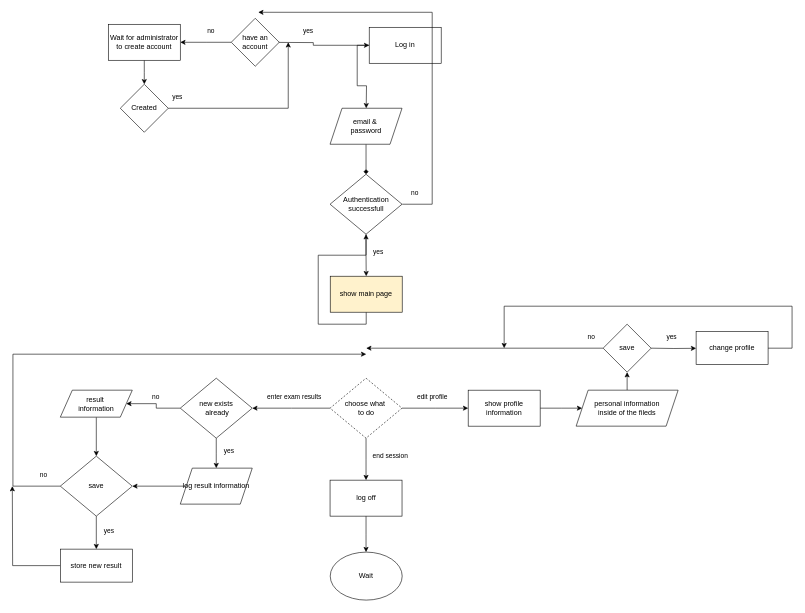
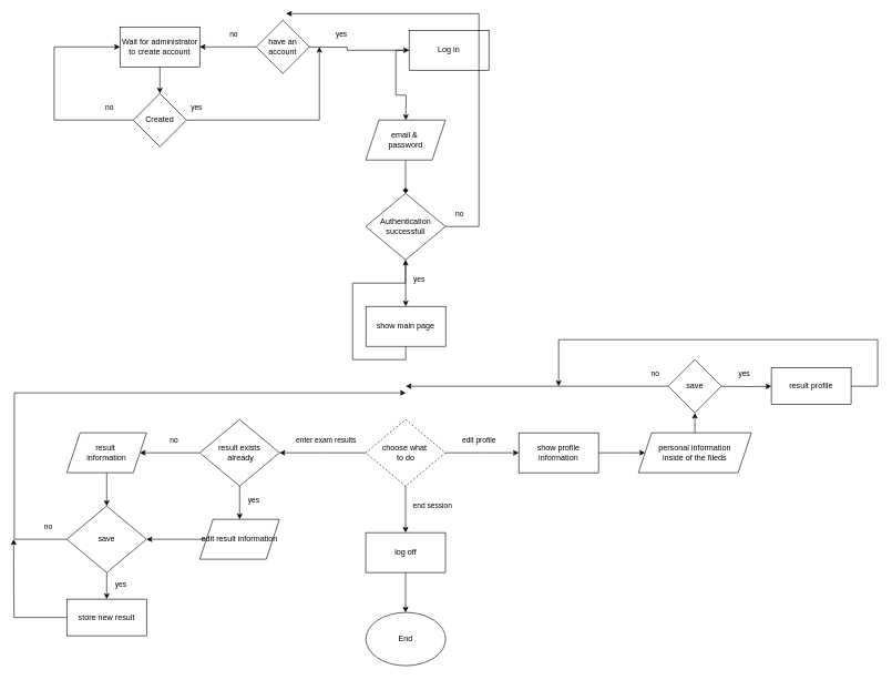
  <mxCell id="0" />
  <mxCell id="1" parent="0" />
  <mxCell id="2" style="edgeStyle=orthogonalEdgeStyle;rounded=0;orthogonalLoop=1;jettySize=auto;html=1;" parent="1" source="3" edge="1"><mxGeometry relative="1" as="geometry"><mxPoint x="240" y="140" as="targetPoint" /></mxGeometry></mxCell>
  <mxCell id="3" value="Wait for administrator to create account" style="rounded=0;whiteSpace=wrap;html=1;" parent="1" vertex="1"><mxGeometry x="180" y="40" width="120" height="60" as="geometry" /></mxCell>
- <mxCell id="4" value="Wait" style="ellipse;whiteSpace=wrap;html=1;" parent="1" vertex="1"><mxGeometry x="550" y="920" width="120" height="80" as="geometry" /></mxCell>
+ <mxCell id="4" value="End" style="ellipse;whiteSpace=wrap;html=1;" parent="1" vertex="1"><mxGeometry x="550" y="920" width="120" height="80" as="geometry" /></mxCell>
  <mxCell id="5" style="edgeStyle=orthogonalEdgeStyle;rounded=0;orthogonalLoop=1;jettySize=auto;html=1;" parent="1" source="9" edge="1"><mxGeometry relative="1" as="geometry"><mxPoint x="300" y="70" as="targetPoint" /></mxGeometry></mxCell>
  <mxCell id="6" value="no" style="edgeLabel;html=1;align=center;verticalAlign=middle;resizable=0;points=[];" parent="5" vertex="1" connectable="0"><mxGeometry x="-0.275" y="-1" relative="1" as="geometry"><mxPoint x="-4" y="-19" as="offset" /></mxGeometry></mxCell>
  <mxCell id="7" style="edgeStyle=orthogonalEdgeStyle;rounded=0;orthogonalLoop=1;jettySize=auto;html=1;entryX=0;entryY=0.5;entryDx=0;entryDy=0;" parent="1" target="11" edge="1"><mxGeometry relative="1" as="geometry"><mxPoint x="492.5" y="130" as="targetPoint" /><mxPoint x="427.5" y="70" as="sourcePoint" /><Array as="points" /></mxGeometry></mxCell>
  <mxCell id="8" value="yes" style="edgeLabel;html=1;align=center;verticalAlign=middle;resizable=0;points=[];" parent="7" vertex="1" connectable="0"><mxGeometry x="-0.587" y="-3" relative="1" as="geometry"><mxPoint x="45" y="-23" as="offset" /></mxGeometry></mxCell>
  <mxCell id="9" value="have an account" style="rhombus;whiteSpace=wrap;html=1;" parent="1" vertex="1"><mxGeometry x="385" y="30" width="80" height="80" as="geometry" /></mxCell>
  <mxCell id="10" style="edgeStyle=orthogonalEdgeStyle;rounded=0;orthogonalLoop=1;jettySize=auto;html=1;" parent="1" source="11" edge="1"><mxGeometry relative="1" as="geometry"><mxPoint x="610" y="180" as="targetPoint" /></mxGeometry></mxCell>
  <mxCell id="11" value="Log in" style="rounded=0;whiteSpace=wrap;html=1;" parent="1" vertex="1"><mxGeometry x="615" y="45" width="120" height="60" as="geometry" /></mxCell>
+ <mxCell id="12" style="edgeStyle=orthogonalEdgeStyle;rounded=0;orthogonalLoop=1;jettySize=auto;html=1;entryX=0;entryY=0.5;entryDx=0;entryDy=0;" parent="1" source="14" target="3" edge="1"><mxGeometry relative="1" as="geometry"><mxPoint x="80" y="60" as="targetPoint" /><Array as="points"><mxPoint x="81" y="180" /><mxPoint x="81" y="70" /></Array></mxGeometry></mxCell>
+ <mxCell id="13" value="no" style="edgeLabel;html=1;align=center;verticalAlign=middle;resizable=0;points=[];" parent="12" vertex="1" connectable="0"><mxGeometry x="-0.773" y="-1" relative="1" as="geometry"><mxPoint y="-19" as="offset" /></mxGeometry></mxCell>
  <mxCell id="14" value="Created" style="rhombus;whiteSpace=wrap;html=1;" parent="1" vertex="1"><mxGeometry x="200" y="140" width="80" height="80" as="geometry" /></mxCell>
  <mxCell id="15" style="edgeStyle=orthogonalEdgeStyle;rounded=0;orthogonalLoop=1;jettySize=auto;html=1;exitX=1;exitY=0.5;exitDx=0;exitDy=0;" parent="1" source="14" edge="1"><mxGeometry relative="1" as="geometry"><mxPoint x="480" y="70" as="targetPoint" /><Array as="points"><mxPoint x="480" y="180" /></Array></mxGeometry></mxCell>
  <mxCell id="16" value="yes" style="edgeLabel;html=1;align=center;verticalAlign=middle;resizable=0;points=[];" parent="15" vertex="1" connectable="0"><mxGeometry x="-0.905" y="2" relative="1" as="geometry"><mxPoint x="-1" y="-18" as="offset" /></mxGeometry></mxCell>
  <mxCell id="17" style="edgeStyle=orthogonalEdgeStyle;rounded=0;orthogonalLoop=1;jettySize=auto;html=1;" parent="1" edge="1"><mxGeometry relative="1" as="geometry"><mxPoint x="430" y="20" as="targetPoint" /><mxPoint x="670" y="340" as="sourcePoint" /><Array as="points"><mxPoint x="720" y="340" /><mxPoint x="720" y="20" /></Array></mxGeometry></mxCell>
  <mxCell id="18" value="no" style="edgeLabel;html=1;align=center;verticalAlign=middle;resizable=0;points=[];" parent="17" vertex="1" connectable="0"><mxGeometry x="-0.896" y="3" relative="1" as="geometry"><mxPoint x="-14" y="-17" as="offset" /></mxGeometry></mxCell>
  <mxCell id="19" style="edgeStyle=orthogonalEdgeStyle;rounded=0;orthogonalLoop=1;jettySize=auto;html=1;" parent="1" source="21" edge="1"><mxGeometry relative="1" as="geometry"><mxPoint x="610" y="460" as="targetPoint" /></mxGeometry></mxCell>
  <mxCell id="20" value="yes" style="edgeLabel;html=1;align=center;verticalAlign=middle;resizable=0;points=[];" parent="19" vertex="1" connectable="0"><mxGeometry x="-0.23" y="2" relative="1" as="geometry"><mxPoint x="18" y="2" as="offset" /></mxGeometry></mxCell>
  <mxCell id="21" value="&lt;div&gt;Authentication&lt;/div&gt;&lt;div&gt;successfull&lt;br&gt;&lt;/div&gt;" style="rhombus;whiteSpace=wrap;html=1;" parent="1" vertex="1"><mxGeometry x="549.71" y="290" width="120" height="100" as="geometry" /></mxCell>
  <mxCell id="22" value="" style="edgeStyle=orthogonalEdgeStyle;rounded=0;orthogonalLoop=1;jettySize=auto;html=1;exitX=0.5;exitY=1;exitDx=0;exitDy=0;" parent="1" source="23" target="21" edge="1"><mxGeometry relative="1" as="geometry"><mxPoint x="610.059" y="590" as="sourcePoint" /></mxGeometry></mxCell>
- <mxCell id="23" value="show main page" style="rounded=0;whiteSpace=wrap;html=1;fillColor=#fff2cc;" parent="1" vertex="1"><mxGeometry x="550" y="460" width="120" height="60" as="geometry" /></mxCell>
+ <mxCell id="23" value="show main page" style="rounded=0;whiteSpace=wrap;html=1;" parent="1" vertex="1"><mxGeometry x="550" y="460" width="120" height="60" as="geometry" /></mxCell>
  <mxCell id="24" style="edgeStyle=orthogonalEdgeStyle;rounded=0;orthogonalLoop=1;jettySize=auto;html=1;entryX=0.5;entryY=0;entryDx=0;entryDy=0;endArrow=diamond;" parent="1" source="25" target="21" edge="1"><mxGeometry relative="1" as="geometry" /></mxCell>
  <mxCell id="25" value="&lt;div&gt;email &amp;amp;&amp;nbsp;&lt;/div&gt;&lt;div&gt;password&lt;/div&gt;" style="shape=parallelogram;perimeter=parallelogramPerimeter;whiteSpace=wrap;html=1;fixedSize=1;" parent="1" vertex="1"><mxGeometry x="549.71" y="180" width="120" height="60" as="geometry" /></mxCell>
  <mxCell id="26" style="edgeStyle=orthogonalEdgeStyle;rounded=0;orthogonalLoop=1;jettySize=auto;html=1;" parent="1" source="31" edge="1"><mxGeometry relative="1" as="geometry"><mxPoint x="420" y="680" as="targetPoint" /></mxGeometry></mxCell>
  <mxCell id="27" value="enter exam results" style="edgeLabel;html=1;align=center;verticalAlign=middle;resizable=0;points=[];" parent="26" vertex="1" connectable="0"><mxGeometry x="-0.299" relative="1" as="geometry"><mxPoint x="-14" y="-20" as="offset" /></mxGeometry></mxCell>
  <mxCell id="28" style="edgeStyle=orthogonalEdgeStyle;rounded=0;orthogonalLoop=1;jettySize=auto;html=1;" parent="1" source="31" edge="1"><mxGeometry relative="1" as="geometry"><mxPoint x="780" y="680" as="targetPoint" /></mxGeometry></mxCell>
  <mxCell id="29" style="edgeStyle=orthogonalEdgeStyle;rounded=0;orthogonalLoop=1;jettySize=auto;html=1;" parent="1" source="31" edge="1"><mxGeometry relative="1" as="geometry"><mxPoint x="609.71" y="800" as="targetPoint" /></mxGeometry></mxCell>
  <mxCell id="30" value="end session" style="edgeLabel;html=1;align=center;verticalAlign=middle;resizable=0;points=[];" parent="29" vertex="1" connectable="0"><mxGeometry x="-0.319" y="1" relative="1" as="geometry"><mxPoint x="39" y="6" as="offset" /></mxGeometry></mxCell>
  <mxCell id="31" value="&lt;div&gt;choose what&amp;nbsp;&lt;/div&gt;&lt;div&gt;to do&lt;/div&gt;" style="rhombus;whiteSpace=wrap;html=1;dashed=1;" parent="1" vertex="1"><mxGeometry x="549.71" y="630" width="120" height="100" as="geometry" /></mxCell>
  <mxCell id="32" value="edit profile" style="edgeLabel;html=1;align=center;verticalAlign=middle;resizable=0;points=[];" parent="1" vertex="1" connectable="0"><mxGeometry x="719.999" y="660" as="geometry" /></mxCell>
  <mxCell id="33" style="edgeStyle=orthogonalEdgeStyle;rounded=0;orthogonalLoop=1;jettySize=auto;html=1;" parent="1" source="34" edge="1"><mxGeometry relative="1" as="geometry"><mxPoint x="609.71" y="920" as="targetPoint" /></mxGeometry></mxCell>
  <mxCell id="34" value="log off" style="rounded=0;whiteSpace=wrap;html=1;" parent="1" vertex="1"><mxGeometry x="549.71" y="800" width="120" height="60" as="geometry" /></mxCell>
  <mxCell id="35" style="edgeStyle=orthogonalEdgeStyle;rounded=0;orthogonalLoop=1;jettySize=auto;html=1;" parent="1" source="36" edge="1"><mxGeometry relative="1" as="geometry"><mxPoint x="970" y="680" as="targetPoint" /></mxGeometry></mxCell>
  <mxCell id="36" value="show profile information" style="rounded=0;whiteSpace=wrap;html=1;" parent="1" vertex="1"><mxGeometry x="780" y="650" width="120" height="60" as="geometry" /></mxCell>
  <mxCell id="37" style="edgeStyle=orthogonalEdgeStyle;rounded=0;orthogonalLoop=1;jettySize=auto;html=1;entryX=0.5;entryY=1;entryDx=0;entryDy=0;" parent="1" source="38" edge="1"><mxGeometry relative="1" as="geometry"><mxPoint x="1045" y="620" as="targetPoint" /></mxGeometry></mxCell>
  <mxCell id="38" value="&lt;div&gt;personal information &lt;br&gt;&lt;/div&gt;&lt;div&gt;inside of the fileds&lt;br&gt;&lt;/div&gt;" style="shape=parallelogram;perimeter=parallelogramPerimeter;whiteSpace=wrap;html=1;fixedSize=1;" parent="1" vertex="1"><mxGeometry x="960" y="650" width="170" height="60" as="geometry" /></mxCell>
  <mxCell id="39" style="edgeStyle=orthogonalEdgeStyle;rounded=0;orthogonalLoop=1;jettySize=auto;html=1;" parent="1" edge="1"><mxGeometry relative="1" as="geometry"><mxPoint x="610" y="580" as="targetPoint" /><mxPoint x="1005" y="580" as="sourcePoint" /></mxGeometry></mxCell>
  <mxCell id="40" value="no" style="edgeLabel;html=1;align=center;verticalAlign=middle;resizable=0;points=[];" parent="39" vertex="1" connectable="0"><mxGeometry x="-0.738" y="-3" relative="1" as="geometry"><mxPoint x="31" y="-17" as="offset" /></mxGeometry></mxCell>
  <mxCell id="41" style="edgeStyle=orthogonalEdgeStyle;rounded=0;orthogonalLoop=1;jettySize=auto;html=1;exitX=1;exitY=0.5;exitDx=0;exitDy=0;" parent="1" edge="1"><mxGeometry relative="1" as="geometry"><mxPoint x="1160" y="580.207" as="targetPoint" /><mxPoint x="1085" y="580" as="sourcePoint" /></mxGeometry></mxCell>
  <mxCell id="42" value="yes " style="edgeLabel;html=1;align=center;verticalAlign=middle;resizable=0;points=[];" parent="41" vertex="1" connectable="0"><mxGeometry x="-0.104" relative="1" as="geometry"><mxPoint y="-20" as="offset" /></mxGeometry></mxCell>
  <mxCell id="43" value="save" style="rhombus;whiteSpace=wrap;html=1;" parent="1" vertex="1"><mxGeometry x="1005" y="540" width="80" height="80" as="geometry" /></mxCell>
  <mxCell id="44" value="" style="edgeStyle=orthogonalEdgeStyle;rounded=0;orthogonalLoop=1;jettySize=auto;html=1;exitX=1;exitY=0.5;exitDx=0;exitDy=0;" parent="1" source="45" edge="1"><mxGeometry relative="1" as="geometry"><mxPoint x="840" y="580" as="targetPoint" /><Array as="points"><mxPoint x="1320" y="580" /><mxPoint x="1320" y="510" /><mxPoint x="840" y="510" /><mxPoint x="840" y="580" /></Array></mxGeometry></mxCell>
- <mxCell id="45" value="change profile" style="rounded=0;whiteSpace=wrap;html=1;" parent="1" vertex="1"><mxGeometry x="1160" y="552.5" width="120" height="55" as="geometry" /></mxCell>
+ <mxCell id="45" value="result profile" style="rounded=0;whiteSpace=wrap;html=1;" parent="1" vertex="1"><mxGeometry x="1160" y="552.5" width="120" height="55" as="geometry" /></mxCell>
  <mxCell id="46" style="edgeStyle=orthogonalEdgeStyle;rounded=0;orthogonalLoop=1;jettySize=auto;html=1;entryX=1;entryY=0.5;entryDx=0;entryDy=0;" parent="1" source="50" target="52" edge="1"><mxGeometry relative="1" as="geometry" /></mxCell>
  <mxCell id="47" value="no" style="edgeLabel;html=1;align=center;verticalAlign=middle;resizable=0;points=[];" parent="46" vertex="1" connectable="0"><mxGeometry x="-0.336" y="-1" relative="1" as="geometry"><mxPoint x="-10" y="-19" as="offset" /></mxGeometry></mxCell>
  <mxCell id="48" style="edgeStyle=orthogonalEdgeStyle;rounded=0;orthogonalLoop=1;jettySize=auto;html=1;" parent="1" source="50" edge="1"><mxGeometry relative="1" as="geometry"><mxPoint x="360" y="780" as="targetPoint" /></mxGeometry></mxCell>
  <mxCell id="49" value="yes" style="edgeLabel;html=1;align=center;verticalAlign=middle;resizable=0;points=[];" parent="48" vertex="1" connectable="0"><mxGeometry x="-0.309" y="1" relative="1" as="geometry"><mxPoint x="19" y="3" as="offset" /></mxGeometry></mxCell>
- <mxCell id="50" value="&lt;div&gt;new exists&lt;br&gt;&lt;/div&gt;&amp;nbsp;already" style="rhombus;whiteSpace=wrap;html=1;" parent="1" vertex="1"><mxGeometry x="300" y="630" width="120" height="100" as="geometry" /></mxCell>
+ <mxCell id="50" value="&lt;div&gt;result exists&lt;br&gt;&lt;/div&gt;&amp;nbsp;already" style="rhombus;whiteSpace=wrap;html=1;" parent="1" vertex="1"><mxGeometry x="300" y="630" width="120" height="100" as="geometry" /></mxCell>
  <mxCell id="51" style="edgeStyle=orthogonalEdgeStyle;rounded=0;orthogonalLoop=1;jettySize=auto;html=1;entryX=0.5;entryY=0;entryDx=0;entryDy=0;" parent="1" source="52" target="59" edge="1"><mxGeometry relative="1" as="geometry" /></mxCell>
- <mxCell id="52" value="&lt;div&gt;result&amp;nbsp;&lt;/div&gt;&lt;div&gt;information&lt;/div&gt;" style="shape=parallelogram;perimeter=parallelogramPerimeter;whiteSpace=wrap;html=1;fixedSize=1;" parent="1" vertex="1"><mxGeometry x="100" y="650" width="120" height="45" as="geometry" /></mxCell>
+ <mxCell id="52" value="&lt;div&gt;result&amp;nbsp;&lt;/div&gt;&lt;div&gt;information&lt;/div&gt;" style="shape=parallelogram;perimeter=parallelogramPerimeter;whiteSpace=wrap;html=1;fixedSize=1;" parent="1" vertex="1"><mxGeometry x="100" y="650" width="120" height="60" as="geometry" /></mxCell>
  <mxCell id="53" style="edgeStyle=orthogonalEdgeStyle;rounded=0;orthogonalLoop=1;jettySize=auto;html=1;entryX=1;entryY=0.5;entryDx=0;entryDy=0;" parent="1" source="54" target="59" edge="1"><mxGeometry relative="1" as="geometry" /></mxCell>
- <mxCell id="54" value="log result information" style="shape=parallelogram;perimeter=parallelogramPerimeter;whiteSpace=wrap;html=1;fixedSize=1;" parent="1" vertex="1"><mxGeometry x="300" y="780" width="120" height="60" as="geometry" /></mxCell>
+ <mxCell id="54" value="edit result information" style="shape=parallelogram;perimeter=parallelogramPerimeter;whiteSpace=wrap;html=1;fixedSize=1;" parent="1" vertex="1"><mxGeometry x="300" y="780" width="120" height="60" as="geometry" /></mxCell>
  <mxCell id="55" style="edgeStyle=orthogonalEdgeStyle;rounded=0;orthogonalLoop=1;jettySize=auto;html=1;" parent="1" source="59" edge="1"><mxGeometry relative="1" as="geometry"><mxPoint x="610" y="590" as="targetPoint" /><Array as="points"><mxPoint x="21" y="810" /><mxPoint x="21" y="590" /></Array></mxGeometry></mxCell>
  <mxCell id="56" value="no" style="edgeLabel;html=1;align=center;verticalAlign=middle;resizable=0;points=[];" parent="55" vertex="1" connectable="0"><mxGeometry x="-0.952" relative="1" as="geometry"><mxPoint x="-8" y="-20" as="offset" /></mxGeometry></mxCell>
  <mxCell id="57" style="edgeStyle=orthogonalEdgeStyle;rounded=0;orthogonalLoop=1;jettySize=auto;html=1;entryX=0.5;entryY=0;entryDx=0;entryDy=0;" parent="1" source="59" target="61" edge="1"><mxGeometry relative="1" as="geometry" /></mxCell>
  <mxCell id="58" value="yes " style="edgeLabel;html=1;align=center;verticalAlign=middle;resizable=0;points=[];" parent="57" vertex="1" connectable="0"><mxGeometry x="-0.167" y="2" relative="1" as="geometry"><mxPoint x="18" as="offset" /></mxGeometry></mxCell>
  <mxCell id="59" value="save" style="rhombus;whiteSpace=wrap;html=1;" parent="1" vertex="1"><mxGeometry x="100" y="760" width="120" height="100" as="geometry" /></mxCell>
  <mxCell id="60" style="edgeStyle=orthogonalEdgeStyle;rounded=0;orthogonalLoop=1;jettySize=auto;html=1;" parent="1" source="61" edge="1"><mxGeometry relative="1" as="geometry"><mxPoint x="20" y="810" as="targetPoint" /></mxGeometry></mxCell>
- <mxCell id="61" value="store new result" style="rounded=0;whiteSpace=wrap;html=1;" parent="1" vertex="1"><mxGeometry x="100" y="915" width="120" height="55" as="geometry" /></mxCell>
+ <mxCell id="61" value="store new result" style="rounded=0;whiteSpace=wrap;html=1;" parent="1" vertex="1"><mxGeometry x="100" y="900" width="120" height="55" as="geometry" /></mxCell>
